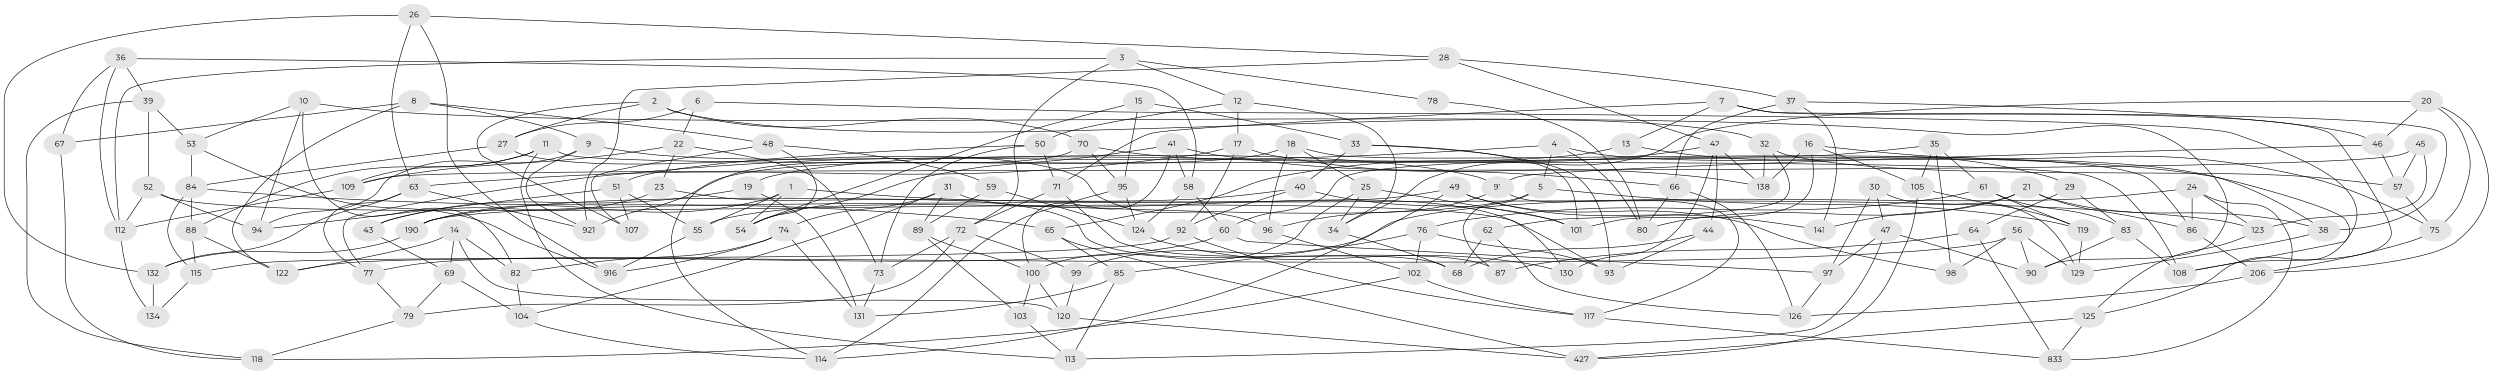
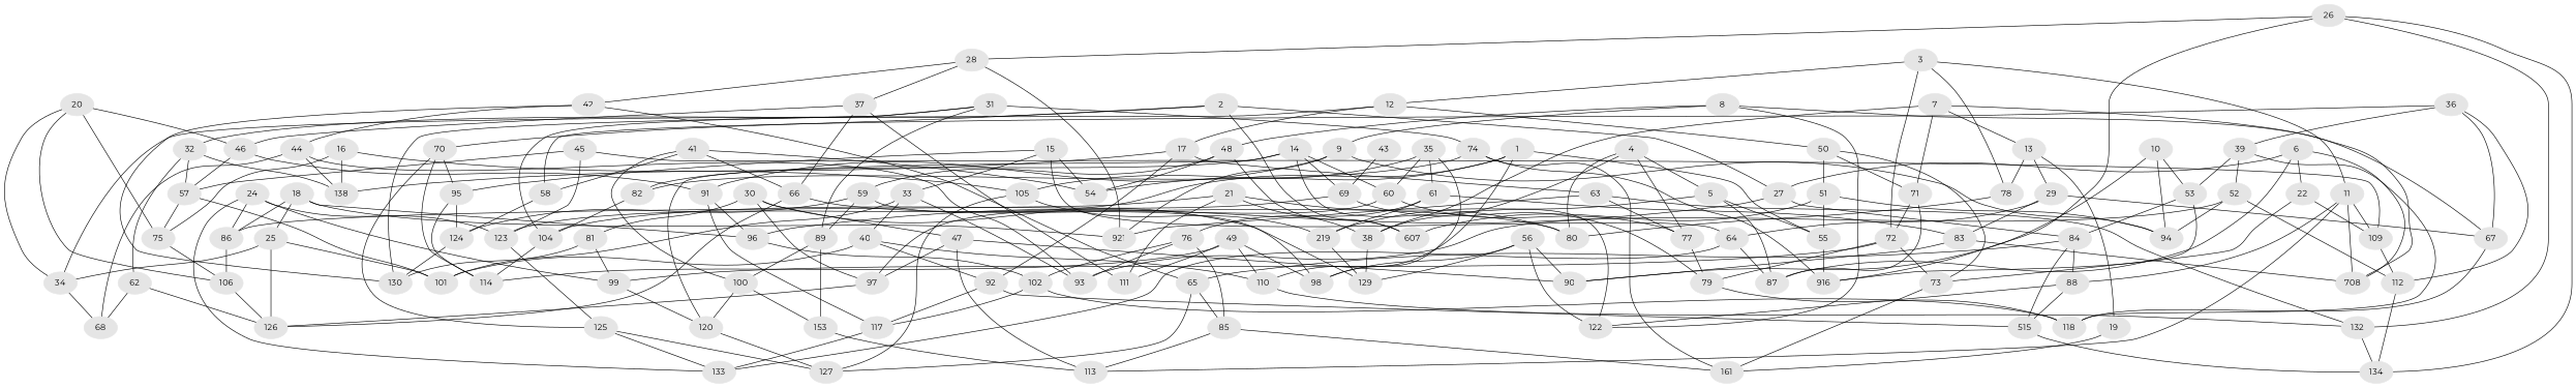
  graph {
    fontname=Montserrat
    node [color=gray90 fontname=Montserrat style=filled]
    edge [fontname=Montserrat]
    1
    54
    55
-   110 [label=190]
+   110
    123
    n6 [label=916]
    132
    125
    2
    27
    32
    70
-   107
+   107 [label=607]
    96
    84
    n16 [label=138]
    57
    62
    95
    114
    3
    11
    12
    72
    78
-   108
+   108 [label=708]
    88
    109
    113
    17
    34
    50
    99
    73
    79
    80
    4
    5
    38
    77
    87
-   119
+   119 [label=219]
    129
    6
    22
-   23
    7
    13
    71
    19
    29
    8
    9
    48
    67
    122
    91
    94
    n59 [label=921]
    59
    118
    117
    10
    53
    82
    90
    104
-   115
+   115 [label=515]
    112
    63
    92
    68
    51
    43
-   131
+   131 [label=161]
    64
    83
    14
    69
    120
-   127 [label=427]
+   127
    15
    33
    101
    40
    93
-   133 [label=833]
+   133
    124
    16
    75
    105
-   106 [label=206]
+   106
    18
    25
    86
    100
    102
    20
    46
    126
    21
-   111 [label=141]
+   111
    24
-   103
+   103 [label=153]
    26
    28
    134
    37
    42
    65
    66
    130
    44
    30
    47
+   81
    97
    31
    74
    89
    35
    60
    61
    98
    76
    36
    39
    58
    52
    41
    85
    45
    49
    56
    1 -- 54
    1 -- 55
    1 -- 110
    1 -- 123
    55 -- n6
    110 -- 132
    123 -- 125
    132 -- 134
    125 -- 127
    125 -- 133
    2 -- 27
    2 -- 32
    2 -- 70
    2 -- 107
    27 -- 96
    27 -- 84
    32 -- n16
    32 -- 57
    32 -- 62
    70 -- 125
    70 -- 95
    70 -- 114
    96 -- 102
    84 -- 88
    84 -- 115
    84 -- 65
    57 -- 75
    62 -- 68
    62 -- 126
    95 -- 114
    95 -- 124
-   3 -- 112
+   3 -- 11
    3 -- 12
    3 -- 72
    3 -- 78
    11 -- 108
    11 -- 88
    11 -- 109
    11 -- 113
    12 -- 17
    12 -- 34
    12 -- 50
    72 -- 99
    72 -- 73
    72 -- 79
    78 -- 80
    88 -- 122
    88 -- 115
    109 -- 112
    17 -- n16
    17 -- 63
    17 -- 92
    34 -- 68
    50 -- 73
    50 -- 71
    50 -- 51
    99 -- 120
    73 -- 131
    79 -- 118
    4 -- 80
    4 -- 5
    4 -- 38
    4 -- 77
    5 -- 55
    5 -- 87
    5 -- 119
    38 -- 129
    77 -- 79
    119 -- 129
    6 -- 27
    6 -- 108
+   6 -- 87
    6 -- 22
    22 -- 109
    22 -- 73
-   22 -- 23
-   23 -- 68
-   23 -- 43
    7 -- 108
    7 -- 38
    7 -- 13
    7 -- 71
+   13 -- 78
    13 -- 19
    13 -- 29
    71 -- 72
    71 -- 87
-   19 -- 43
    19 -- 131
+   29 -- 67
    29 -- 64
    29 -- 83
    8 -- 9
    8 -- 48
    8 -- 67
    8 -- 122
    9 -- 91
    9 -- 94
    9 -- n59
    48 -- 54
    48 -- 107
    48 -- 59
    67 -- 118
    91 -- 96
    91 -- 117
    59 -- 124
    59 -- 89
+   59 -- 98
    117 -- 133
    10 -- 94
    10 -- 53
-   10 -- 82
    10 -- 90
    53 -- n6
    53 -- 84
    82 -- 104
    104 -- 114
    115 -- 134
    112 -- 134
    63 -- 132
    63 -- 77
    63 -- n59
    92 -- 117
    92 -- 115
    51 -- 55
    51 -- 107
    51 -- 94
    43 -- 69
    64 -- 87
    64 -- 133
    83 -- 108
    83 -- 90
    14 -- 122
    14 -- 82
    14 -- 69
    14 -- 120
    69 -- 79
    69 -- 104
    120 -- 127
    15 -- 54
    15 -- 95
+   15 -- 64
    15 -- 33
    33 -- 101
    33 -- 40
    33 -- 93
    40 -- 110
    40 -- 92
    40 -- 101
    124 -- 130
    16 -- n16
-   16 -- 101
+   57 -- 101
    16 -- 75
    16 -- 105
    75 -- 106
    105 -- 119
    105 -- 127
    106 -- 126
    18 -- 96
    18 -- n59
    18 -- 25
    18 -- 86
    25 -- 34
    25 -- 101
-   25 -- 100
+   25 -- 126
    86 -- 106
    100 -- 120
    100 -- 103
    102 -- 118
    102 -- 117
    20 -- 34
    20 -- 75
    20 -- 106
    20 -- 46
    46 -- 57
    46 -- 91
    21 -- 80
    21 -- 38
    21 -- 86
    21 -- 111
    24 -- 123
    24 -- 99
    24 -- 133
    24 -- 86
    103 -- 113
    26 -- n6
    26 -- 132
    26 -- 28
-   26 -- 63
+   26 -- 134
    28 -- n59
    28 -- 37
    28 -- 42
    37 -- 46
    37 -- 111
    37 -- 66
    42 -- 65
    42 -- 130
    42 -- 44
    65 -- 127
    65 -- 85
    66 -- 80
    66 -- 126
-   42 -- n16
+   44 -- n16
    44 -- 68
    44 -- 93
    30 -- 129
    30 -- 47
+   30 -- 81
    30 -- 97
    47 -- 113
    47 -- 90
    47 -- 97
+   81 -- 99
+   81 -- 130
    97 -- 126
    31 -- 104
    31 -- 130
    31 -- 74
    31 -- 89
    74 -- n6
    74 -- 82
    74 -- 131
    89 -- 100
    89 -- 103
    35 -- 105
    35 -- 60
    35 -- 61
    35 -- 98
    60 -- 77
    60 -- 97
    61 -- 119
    61 -- 83
    61 -- 76
    76 -- 93
    76 -- 102
    76 -- 85
    36 -- 67
    36 -- 112
    36 -- 39
    36 -- 58
    39 -- 118
    39 -- 53
    39 -- 52
    58 -- 124
-   58 -- 60
+   14 -- 60
    52 -- 94
    52 -- 112
    52 -- 93
    41 -- 54
    41 -- 100
    41 -- 66
    41 -- 58
    85 -- 113
    85 -- 131
    45 -- 123
    45 -- 57
    45 -- 109
    49 -- 110
    49 -- 114
    49 -- 111
    49 -- 98
    56 -- 129
    56 -- 122
    56 -- 90
    56 -- 98
  }
